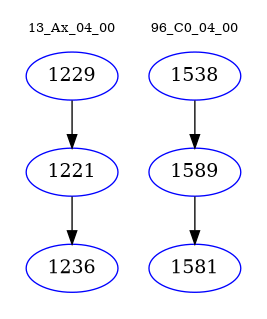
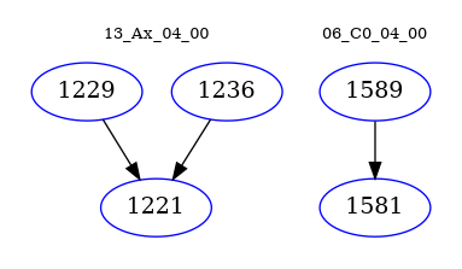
  digraph {
    node [color=blue]
    edge [color=black]
    n1 [label=1221]
    n2 [label=1236]
    n3 [label=1229]
-   n4 [label=1538]
    n5 [label=1581]
    n6 [label=1589]
    subgraph cluster_1 {
      color=white
      fontsize=10
      label="13_Ax_04_00"
      n1
      n2
      n3
    }
    subgraph cluster_2 {
      color=white
      fontsize=10
-     label="96_C0_04_00"
-     n4
+     label="06_C0_04_00"
      n5
      n6
    }
-   n1 -> n2
+   n2 -> n1
    n3 -> n1
-   n4 -> n6
    n6 -> n5
  }
